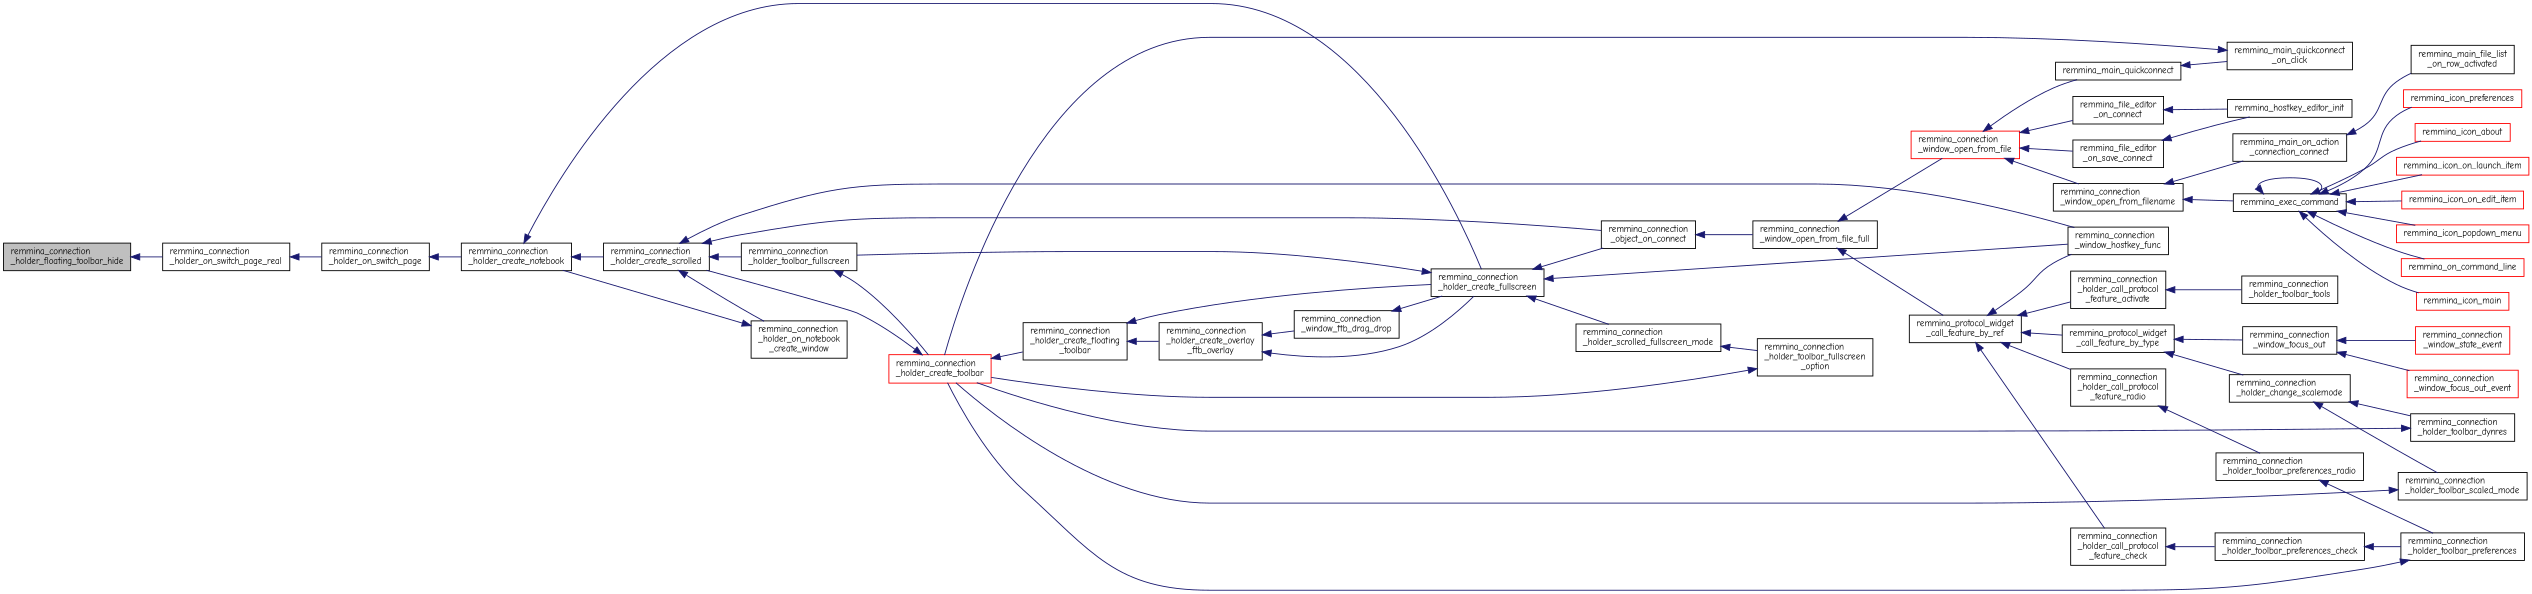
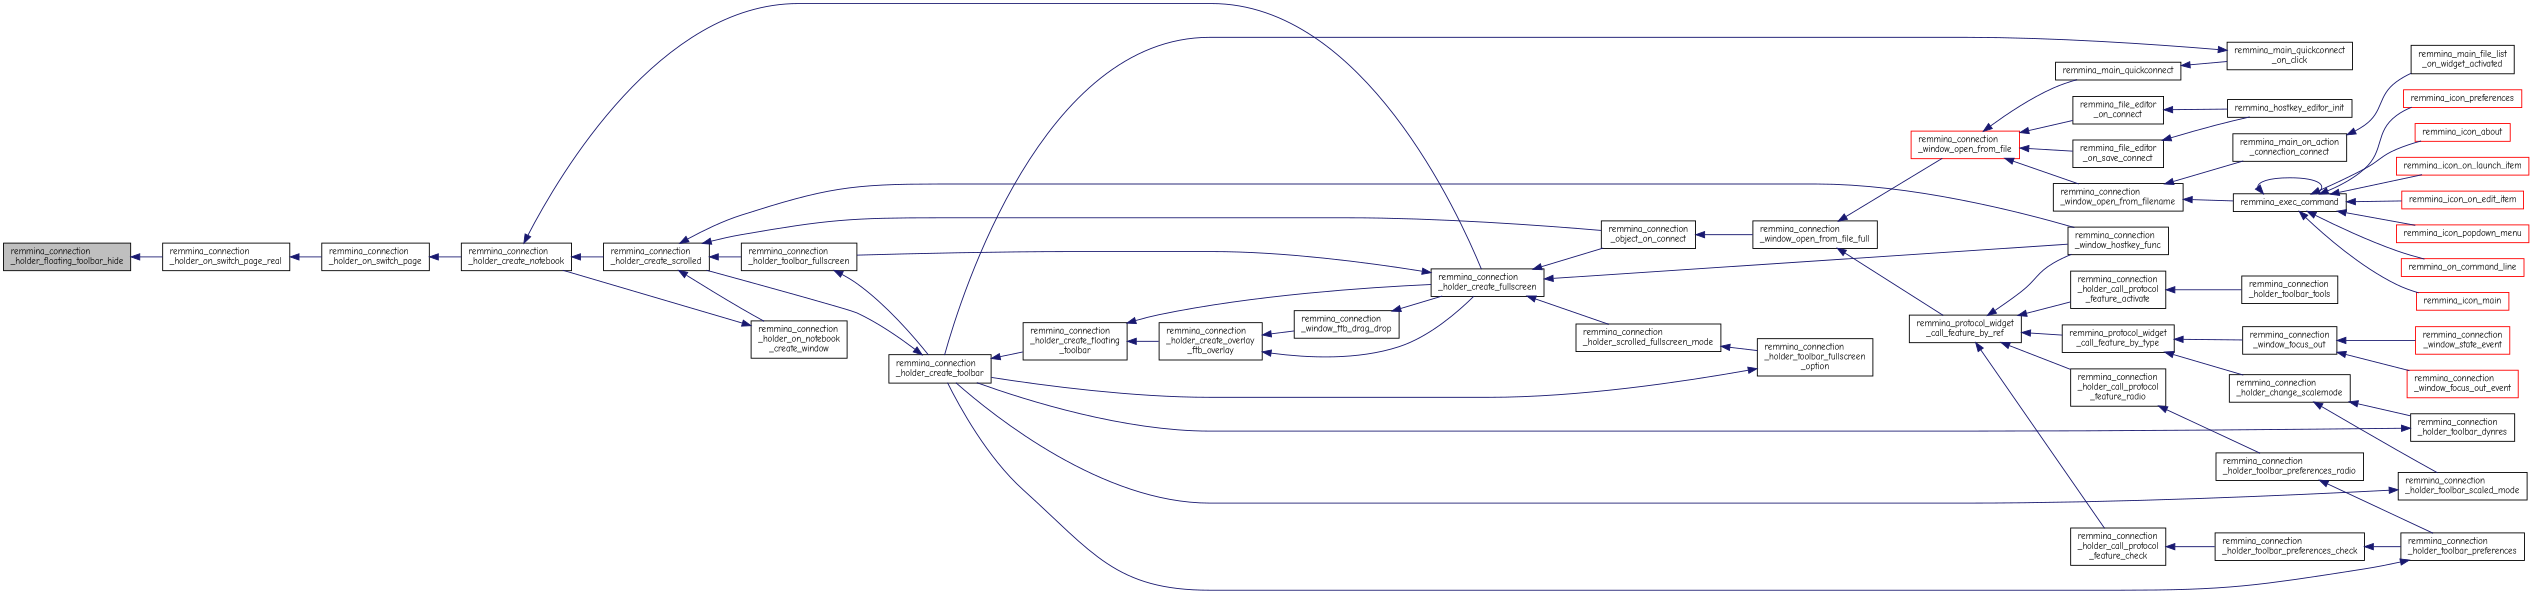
  digraph {
    fontname="Comic Neue"
    rankdir=LR
    node [color=black fillcolor=white fontname="Comic Neue" fontsize=10 shape=record style=filled]
    edge [color=midnightblue dir=back fontname="Comic Neue" fontsize=10 labelfontname=Helvetica labelfontsize=10 style=solid]
    n1 [fillcolor=grey75 fontcolor=black height=0.2 label="remmina_connection\l_holder_floating_toolbar_hide" width=0.4]
    n2 [height=0.2 label="remmina_connection\l_holder_on_switch_page_real" width=0.4]
    n3 [height=0.2 label="remmina_connection\l_holder_on_switch_page" width=0.4]
    n4 [height=0.2 label="remmina_connection\l_holder_create_notebook" width=0.4]
    n5 [height=0.2 label="remmina_connection\l_holder_create_scrolled" width=0.4]
    n6 [height=0.2 label="remmina_connection\l_holder_create_fullscreen" width=0.4]
    n7 [height=0.2 label="remmina_connection\l_holder_toolbar_fullscreen" width=0.4]
    n8 [height=0.2 label="remmina_connection\l_window_hostkey_func" width=0.4]
    n9 [height=0.2 label="remmina_connection\l_object_on_connect" width=0.4]
    n10 [height=0.2 label="remmina_connection\l_holder_on_notebook\l_create_window" width=0.4]
    n11 [height=0.2 label="remmina_connection\l_holder_scrolled_fullscreen_mode" width=0.4]
-   n12 [color=red height=0.2 label="remmina_connection\l_holder_create_toolbar" width=0.4]
+   n12 [height=0.2 label="remmina_connection\l_holder_create_toolbar" width=0.4]
    n13 [height=0.2 label="remmina_connection\l_window_open_from_file_full" width=0.4]
    n14 [height=0.2 label="remmina_connection\l_holder_create_floating\l_toolbar" width=0.4]
    n15 [height=0.2 label="remmina_connection\l_holder_create_overlay\l_ftb_overlay" width=0.4]
    n16 [height=0.2 label="remmina_connection\l_window_ftb_drag_drop" width=0.4]
    n17 [height=0.2 label="remmina_connection\l_holder_toolbar_fullscreen\l_option" width=0.4]
    n18 [color=red height=0.2 label="remmina_connection\l_window_open_from_file" width=0.4]
    n19 [height=0.2 label="remmina_protocol_widget\l_call_feature_by_ref" width=0.4]
    n20 [height=0.2 label="remmina_connection\l_window_open_from_filename" width=0.4]
    n21 [height=0.2 label="remmina_file_editor\l_on_connect" width=0.4]
    n22 [height=0.2 label="remmina_file_editor\l_on_save_connect" width=0.4]
    n23 [height=0.2 label=remmina_main_quickconnect width=0.4]
    n24 [height=0.2 label="remmina_connection\l_holder_call_protocol\l_feature_radio" width=0.4]
    n25 [height=0.2 label="remmina_connection\l_holder_call_protocol\l_feature_check" width=0.4]
    n26 [height=0.2 label="remmina_connection\l_holder_call_protocol\l_feature_activate" width=0.4]
    n27 [height=0.2 label="remmina_protocol_widget\l_call_feature_by_type" width=0.4]
    n28 [height=0.2 label=remmina_exec_command width=0.4]
    n29 [height=0.2 label="remmina_main_on_action\l_connection_connect" width=0.4]
    n30 [height=0.2 label=remmina_hostkey_editor_init width=0.4]
    n31 [height=0.2 label="remmina_main_quickconnect\l_on_click" width=0.4]
    n32 [color=red height=0.2 label=remmina_on_command_line width=0.4]
    n33 [color=red height=0.2 label=remmina_icon_main width=0.4]
    n34 [color=red height=0.2 label=remmina_icon_preferences width=0.4]
    n35 [color=red height=0.2 label=remmina_icon_about width=0.4]
    n36 [color=red height=0.2 label=remmina_icon_on_launch_item width=0.4]
    n37 [color=red height=0.2 label=remmina_icon_on_edit_item width=0.4]
    n38 [color=red height=0.2 label=remmina_icon_popdown_menu width=0.4]
-   n39 [height=0.2 label="remmina_main_file_list\l_on_row_activated" width=0.4]
+   n39 [height=0.2 label="remmina_main_file_list\l_on_widget_activated" width=0.4]
    n40 [height=0.2 label="remmina_connection\l_holder_toolbar_preferences_radio" width=0.4]
    n41 [height=0.2 label="remmina_connection\l_holder_toolbar_preferences_check" width=0.4]
    n42 [height=0.2 label="remmina_connection\l_holder_toolbar_tools" width=0.4]
    n43 [height=0.2 label="remmina_connection\l_holder_change_scalemode" width=0.4]
    n44 [height=0.2 label="remmina_connection\l_window_focus_out" width=0.4]
    n45 [height=0.2 label="remmina_connection\l_holder_toolbar_preferences" width=0.4]
    n46 [height=0.2 label="remmina_connection\l_holder_toolbar_dynres" width=0.4]
    n47 [height=0.2 label="remmina_connection\l_holder_toolbar_scaled_mode" width=0.4]
    n48 [color=red height=0.2 label="remmina_connection\l_window_focus_out_event" width=0.4]
    n49 [color=red height=0.2 label="remmina_connection\l_window_state_event" width=0.4]
    n1 -> n2
    n2 -> n3
    n3 -> n4
    n4 -> n5
    n4 -> n6
    n5 -> n7
    n5 -> n8
    n5 -> n9
    n5 -> n10
    n6 -> n7
    n6 -> n8
    n6 -> n9
    n6 -> n11
    n7 -> n12
    n9 -> n13
    n10 -> n4
    n11 -> n17
    n12 -> n5
    n12 -> n14
    n13 -> n18
    n13 -> n19
    n14 -> n6
    n14 -> n15
    n15 -> n6
    n15 -> n16
    n16 -> n6
    n17 -> n12
    n18 -> n20
    n18 -> n21
    n18 -> n22
    n18 -> n23
    n19 -> n8
    n19 -> n24
    n19 -> n25
    n19 -> n26
    n19 -> n27
    n20 -> n28
    n20 -> n29
    n21 -> n30
    n22 -> n30
    n23 -> n31
    n24 -> n40
    n25 -> n41
    n26 -> n42
    n27 -> n43
    n27 -> n44
    n28 -> n28
    n28 -> n32
    n28 -> n33
    n28 -> n34
    n28 -> n35
    n28 -> n36
    n28 -> n37
    n28 -> n38
    n29 -> n39
    n31 -> n12
    n40 -> n45
    n41 -> n45
    n43 -> n46
    n43 -> n47
    n44 -> n48
    n44 -> n49
    n45 -> n12
    n46 -> n12
    n47 -> n12
  }
